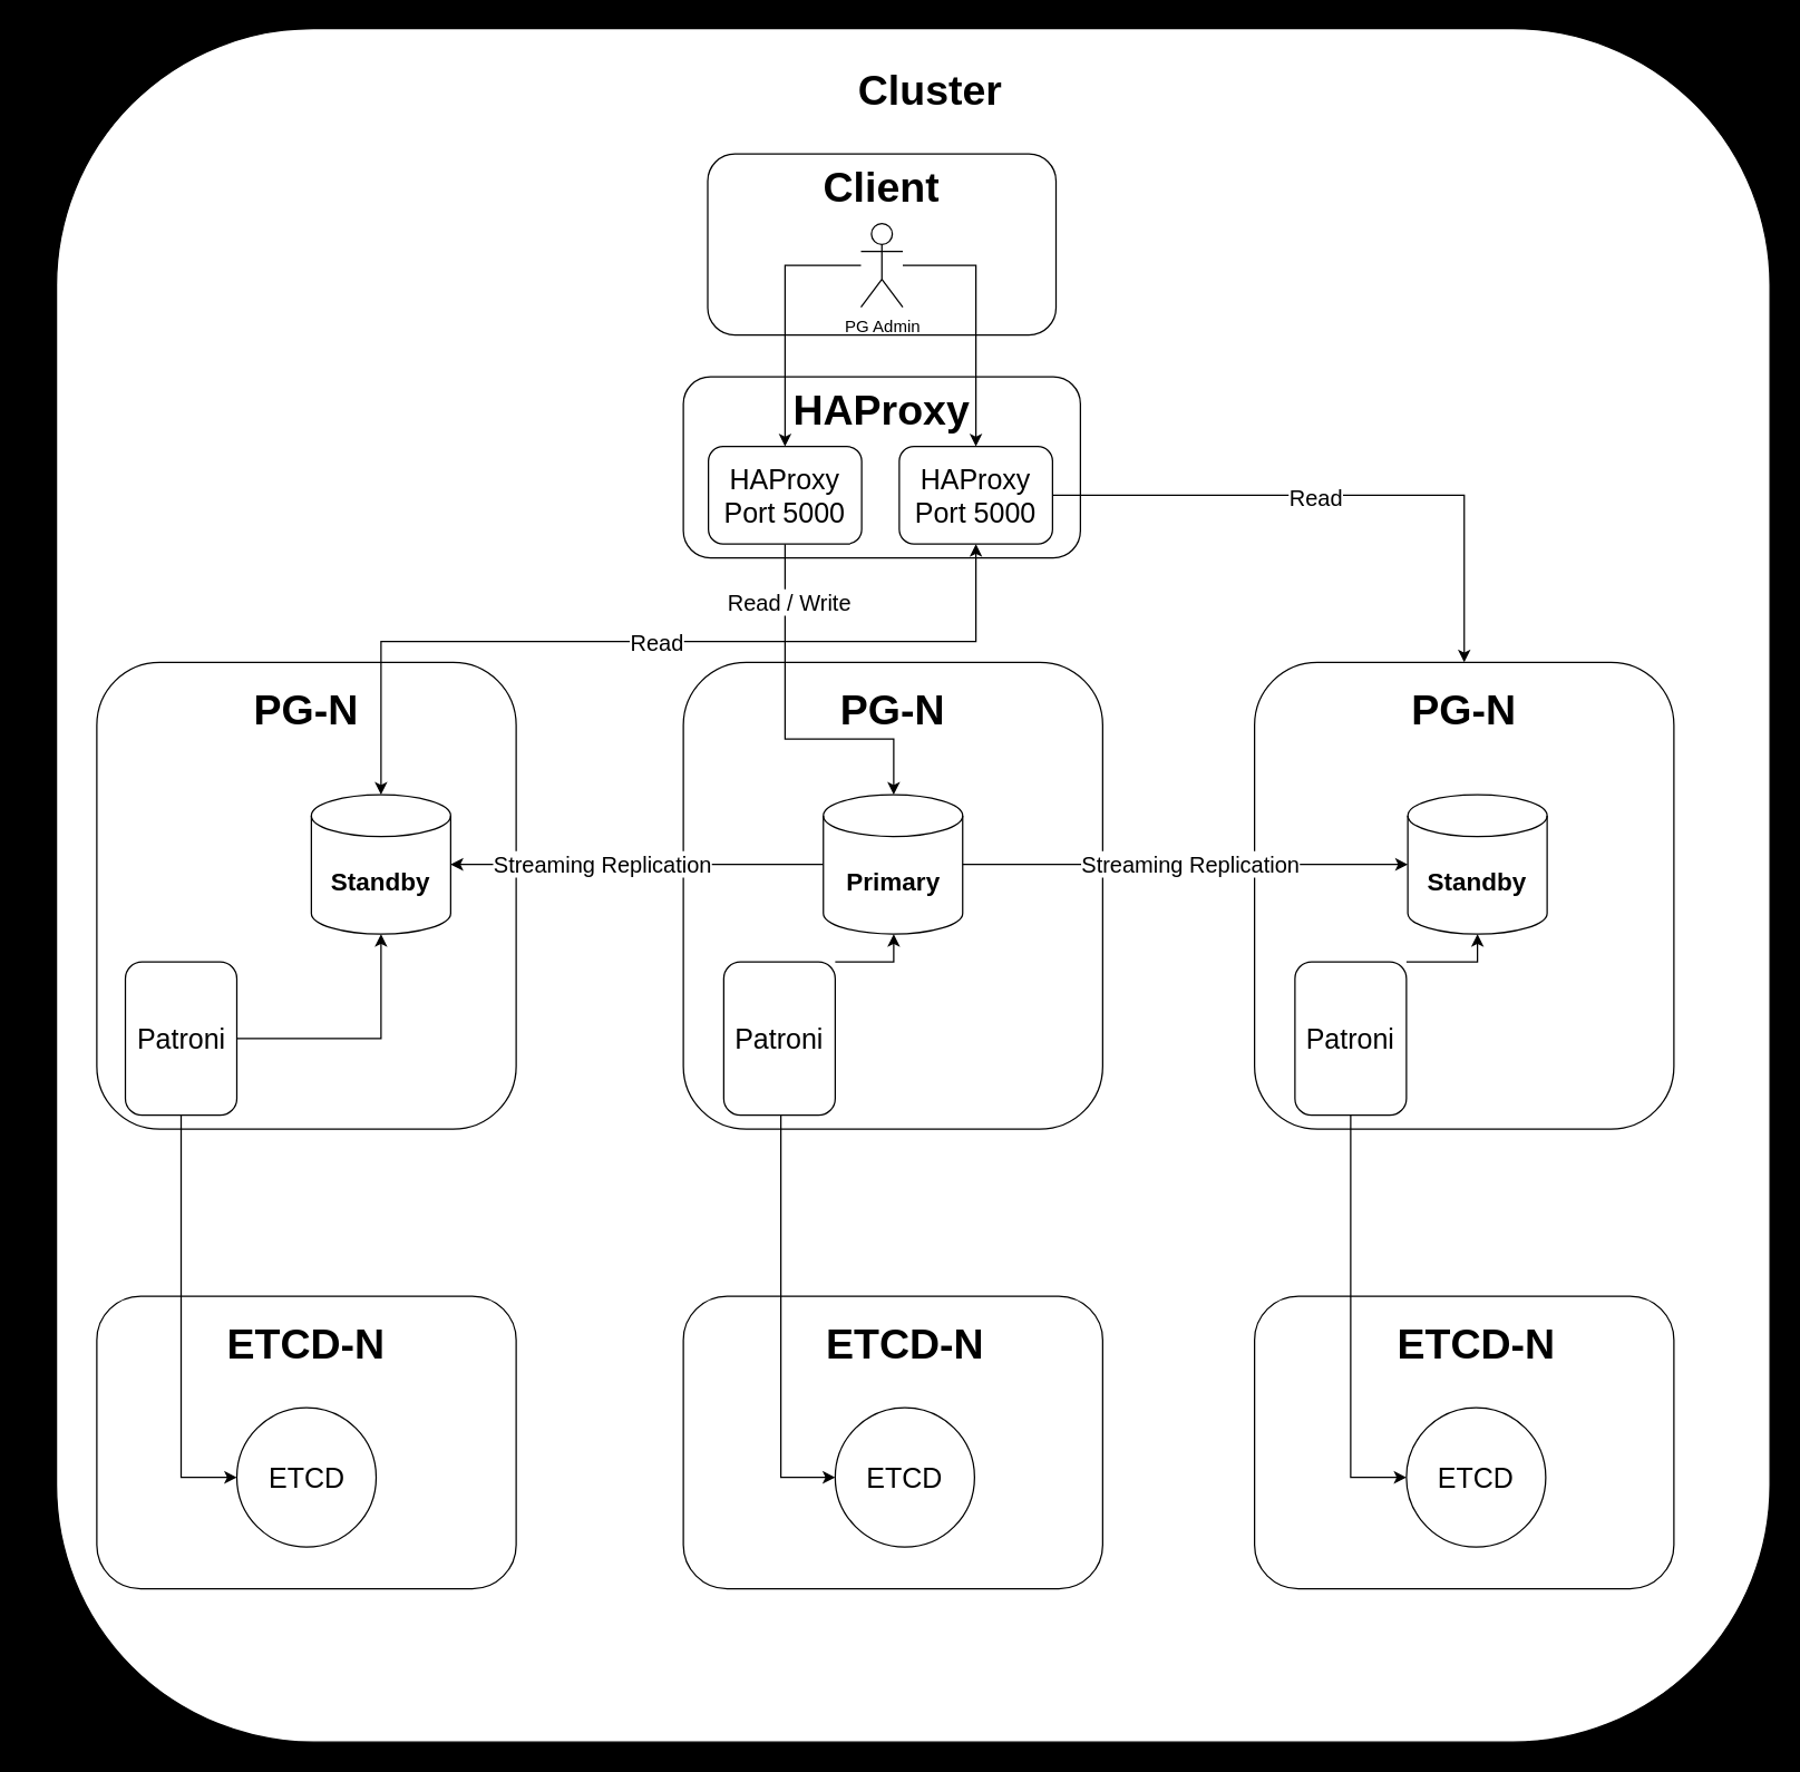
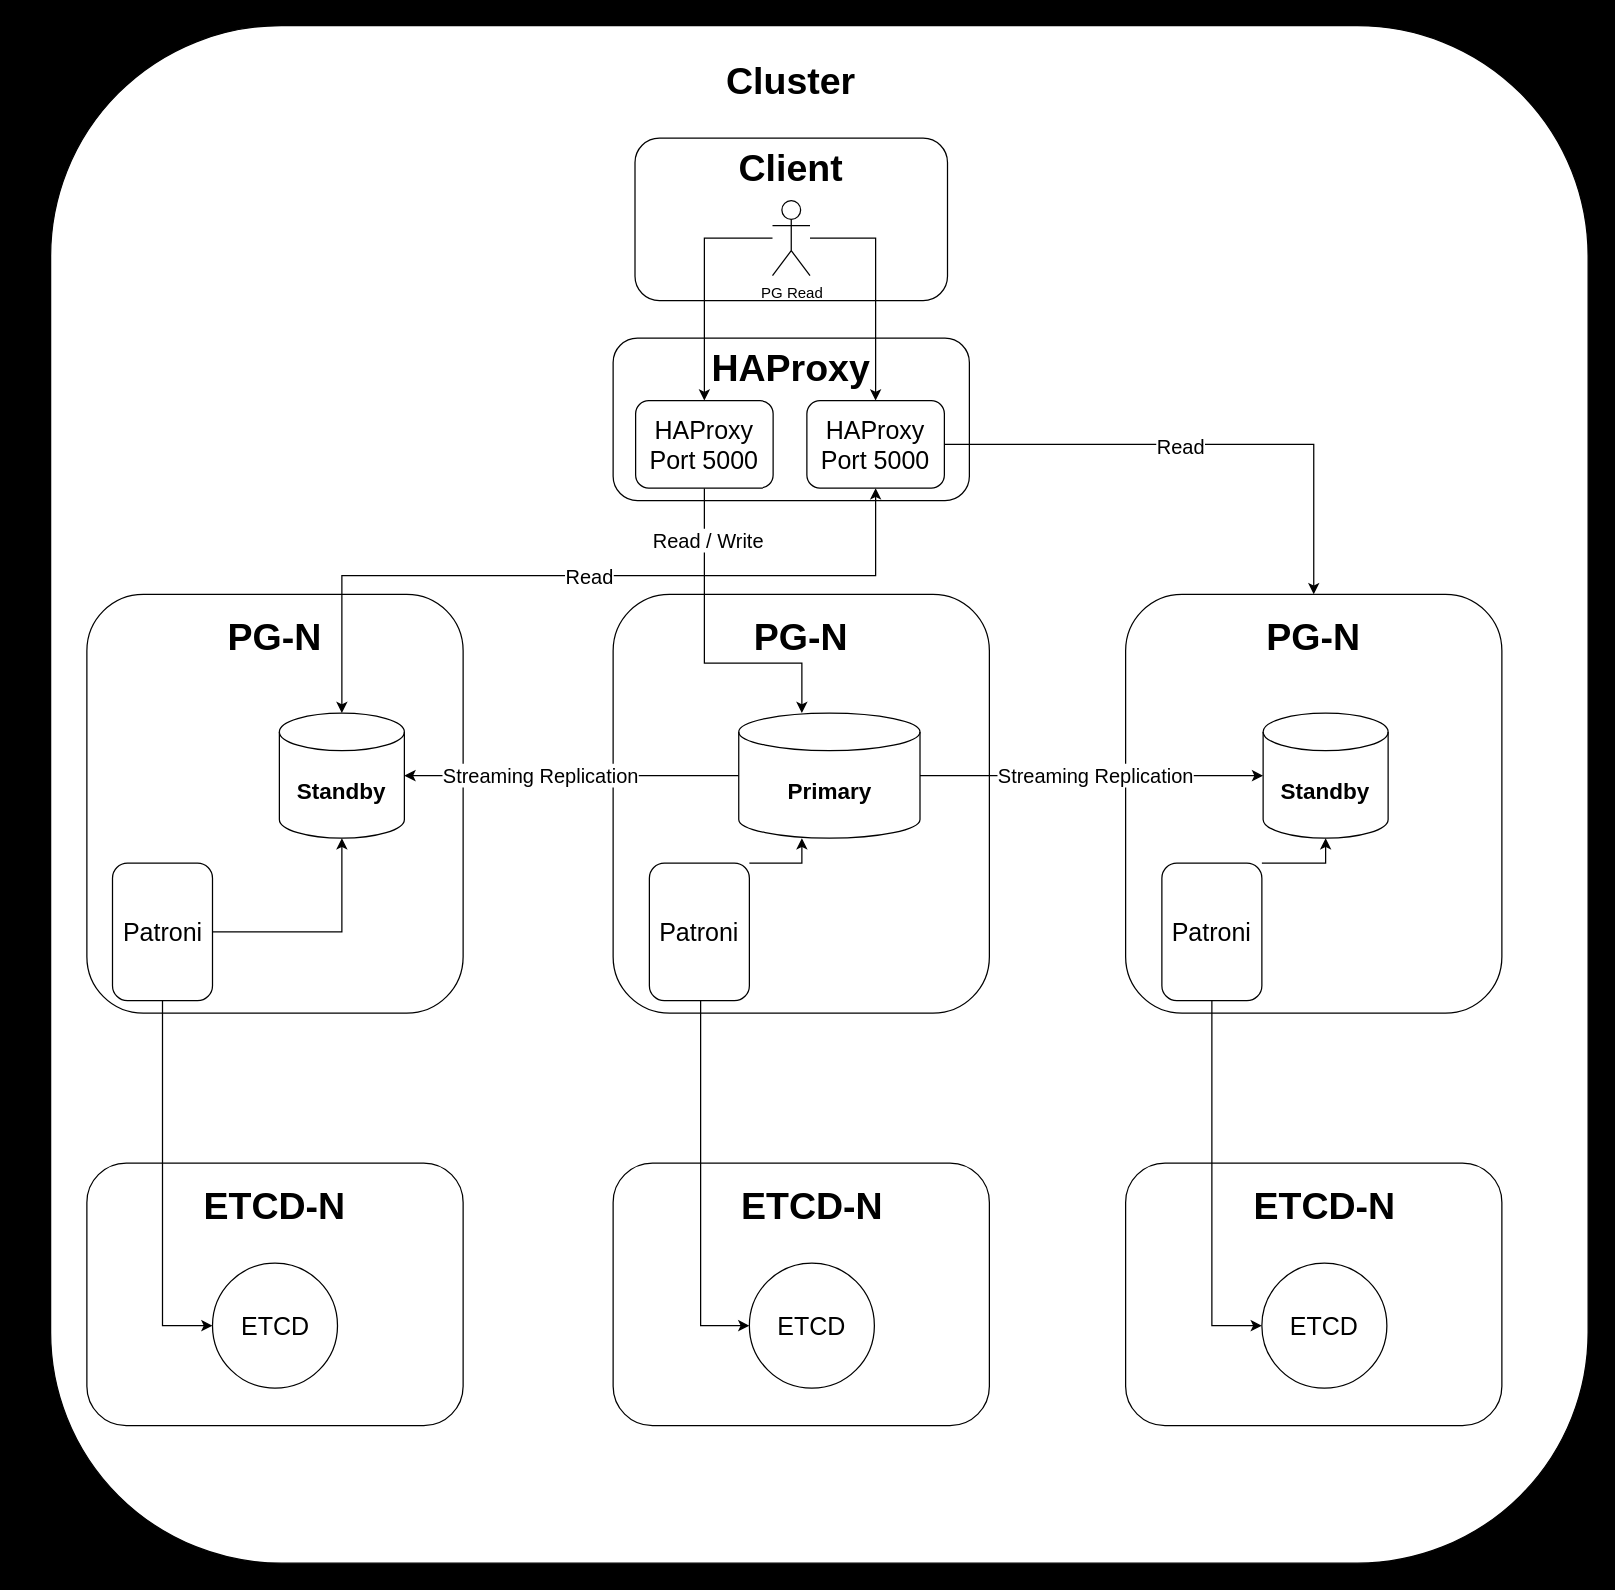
  <mxCell id="0" />
  <mxCell id="1" parent="0" />
  <mxCell id="2" value="" style="rounded=1;whiteSpace=wrap;html=1;strokeColor=default;container=0;" vertex="1" parent="1"><mxGeometry x="40" y="20" width="1230" height="1230" as="geometry" /></mxCell>
  <mxCell id="3" value="" style="edgeStyle=orthogonalEdgeStyle;rounded=0;orthogonalLoop=1;jettySize=auto;html=1;" edge="1" parent="1"><mxGeometry relative="1" as="geometry"><mxPoint x="295" y="109.002" as="sourcePoint" /></mxGeometry></mxCell>
  <mxCell id="4" value="" style="edgeStyle=orthogonalEdgeStyle;rounded=0;orthogonalLoop=1;jettySize=auto;html=1;" edge="1" parent="1"><mxGeometry relative="1" as="geometry"><mxPoint x="20" y="365" as="sourcePoint" /></mxGeometry></mxCell>
  <mxCell id="5" value="" style="edgeStyle=orthogonalEdgeStyle;rounded=0;orthogonalLoop=1;jettySize=auto;html=1;" edge="1" parent="1"><mxGeometry relative="1" as="geometry"><mxPoint x="170" y="365" as="sourcePoint" /></mxGeometry></mxCell>
  <mxCell id="6" value="" style="edgeStyle=orthogonalEdgeStyle;rounded=0;orthogonalLoop=1;jettySize=auto;html=1;" edge="1" parent="1"><mxGeometry relative="1" as="geometry"><mxPoint x="320" y="365" as="sourcePoint" /></mxGeometry></mxCell>
  <mxCell id="7" value="" style="edgeStyle=orthogonalEdgeStyle;rounded=0;orthogonalLoop=1;jettySize=auto;html=1;" edge="1" parent="1"><mxGeometry relative="1" as="geometry"><mxPoint x="720" y="355.8" as="sourcePoint" /></mxGeometry></mxCell>
  <mxCell id="8" value="" style="edgeStyle=orthogonalEdgeStyle;rounded=0;orthogonalLoop=1;jettySize=auto;html=1;" edge="1" parent="1"><mxGeometry relative="1" as="geometry"><mxPoint x="830" y="355.8" as="sourcePoint" /></mxGeometry></mxCell>
  <mxCell id="9" value="" style="edgeStyle=orthogonalEdgeStyle;rounded=0;orthogonalLoop=1;jettySize=auto;html=1;" edge="1" parent="1"><mxGeometry relative="1" as="geometry"><mxPoint x="940" y="355.8" as="sourcePoint" /></mxGeometry></mxCell>
  <mxCell id="10" value="" style="edgeStyle=orthogonalEdgeStyle;rounded=0;orthogonalLoop=1;jettySize=auto;html=1;" edge="1" parent="1"><mxGeometry relative="1" as="geometry"><mxPoint x="1050" y="355.8" as="sourcePoint" /></mxGeometry></mxCell>
  <mxCell id="11" value="" style="edgeStyle=orthogonalEdgeStyle;rounded=0;orthogonalLoop=1;jettySize=auto;html=1;" edge="1" parent="1"><mxGeometry relative="1" as="geometry"><mxPoint x="475" y="109.002" as="sourcePoint" /></mxGeometry></mxCell>
  <mxCell id="12" value="" style="rounded=1;whiteSpace=wrap;html=1;strokeColor=default;container=0;" vertex="1" parent="1"><mxGeometry x="69" y="475" width="301" height="335" as="geometry" /></mxCell>
  <mxCell id="13" value="" style="rounded=1;whiteSpace=wrap;html=1;strokeColor=default;container=0;" vertex="1" parent="1"><mxGeometry x="69" y="930" width="301" height="210" as="geometry" /></mxCell>
  <mxCell id="14" value="" style="rounded=1;whiteSpace=wrap;html=1;strokeColor=default;container=0;" vertex="1" parent="1"><mxGeometry x="490" y="930" width="301" height="210" as="geometry" /></mxCell>
  <mxCell id="15" value="&lt;h2&gt;Standby&lt;/h2&gt;" style="shape=cylinder3;whiteSpace=wrap;html=1;boundedLbl=1;backgroundOutline=1;size=15;" vertex="1" parent="1"><mxGeometry x="223" y="570" width="100" height="100" as="geometry" /></mxCell>
  <mxCell id="16" style="edgeStyle=orthogonalEdgeStyle;rounded=0;orthogonalLoop=1;jettySize=auto;html=1;" edge="1" parent="1" source="18" target="15"><mxGeometry relative="1" as="geometry" /></mxCell>
  <mxCell id="17" style="edgeStyle=orthogonalEdgeStyle;rounded=0;orthogonalLoop=1;jettySize=auto;html=1;entryX=0;entryY=0.5;entryDx=0;entryDy=0;" edge="1" parent="1" source="18" target="21"><mxGeometry relative="1" as="geometry" /></mxCell>
  <mxCell id="18" value="&lt;font style=&quot;font-size: 20px;&quot;&gt;Patroni&lt;/font&gt;" style="rounded=1;whiteSpace=wrap;html=1;" vertex="1" parent="1"><mxGeometry x="89.5" y="690" width="80" height="110" as="geometry" /></mxCell>
  <mxCell id="19" value="&lt;h1 style=&quot;margin-top: 0px;&quot;&gt;&lt;font style=&quot;font-size: 30px;&quot;&gt;PG-N&lt;/font&gt;&lt;/h1&gt;" style="text;html=1;whiteSpace=wrap;overflow=hidden;rounded=0;align=center;" vertex="1" parent="1"><mxGeometry x="109" y="485" width="221" height="60" as="geometry" /></mxCell>
  <mxCell id="20" value="&lt;h1 style=&quot;margin-top: 0px;&quot;&gt;&lt;font style=&quot;font-size: 30px;&quot;&gt;ETCD-N&lt;/font&gt;&lt;/h1&gt;" style="text;html=1;whiteSpace=wrap;overflow=hidden;rounded=0;align=center;" vertex="1" parent="1"><mxGeometry x="109" y="940" width="221" height="60" as="geometry" /></mxCell>
  <mxCell id="21" value="&lt;font style=&quot;font-size: 20px;&quot;&gt;ETCD&lt;/font&gt;" style="ellipse;whiteSpace=wrap;html=1;aspect=fixed;" vertex="1" parent="1"><mxGeometry x="169.5" y="1010" width="100" height="100" as="geometry" /></mxCell>
  <mxCell id="22" value="" style="rounded=1;whiteSpace=wrap;html=1;strokeColor=default;container=0;" vertex="1" parent="1"><mxGeometry x="490" y="475" width="301" height="335" as="geometry" /></mxCell>
  <mxCell id="23" style="edgeStyle=orthogonalEdgeStyle;rounded=0;orthogonalLoop=1;jettySize=auto;html=1;" edge="1" parent="1" source="25" target="15"><mxGeometry relative="1" as="geometry" /></mxCell>
  <mxCell id="24" value="&lt;font style=&quot;font-size: 16px;&quot;&gt;Streaming Replication&lt;/font&gt;" style="edgeLabel;html=1;align=center;verticalAlign=middle;resizable=0;points=[];" connectable="0" vertex="1" parent="23"><mxGeometry x="0.189" y="-1" relative="1" as="geometry"><mxPoint as="offset" /></mxGeometry></mxCell>
- <mxCell id="25" value="&lt;h2&gt;Primary&lt;/h2&gt;" style="shape=cylinder3;whiteSpace=wrap;html=1;boundedLbl=1;backgroundOutline=1;size=15;" vertex="1" parent="1"><mxGeometry x="590.5" y="570" width="100" height="100" as="geometry" /></mxCell>
+ <mxCell id="25" value="&lt;h2&gt;Primary&lt;/h2&gt;" style="shape=cylinder3;whiteSpace=wrap;html=1;boundedLbl=1;backgroundOutline=1;size=15;" vertex="1" parent="1"><mxGeometry x="590.5" y="570" width="145" height="100" as="geometry" /></mxCell>
  <mxCell id="26" value="" style="edgeStyle=orthogonalEdgeStyle;rounded=0;orthogonalLoop=1;jettySize=auto;html=1;" edge="1" parent="1" source="28" target="25"><mxGeometry relative="1" as="geometry"><Array as="points"><mxPoint x="641" y="690" /></Array></mxGeometry></mxCell>
  <mxCell id="27" style="edgeStyle=orthogonalEdgeStyle;rounded=0;orthogonalLoop=1;jettySize=auto;html=1;entryX=0;entryY=0.5;entryDx=0;entryDy=0;" edge="1" parent="1" source="28" target="30"><mxGeometry relative="1" as="geometry"><Array as="points"><mxPoint x="560" y="1060" /></Array></mxGeometry></mxCell>
  <mxCell id="28" value="&lt;font style=&quot;font-size: 20px;&quot;&gt;Patroni&lt;/font&gt;" style="rounded=1;whiteSpace=wrap;html=1;" vertex="1" parent="1"><mxGeometry x="519" y="690" width="80" height="110" as="geometry" /></mxCell>
  <mxCell id="29" value="&lt;h1 style=&quot;margin-top: 0px;&quot;&gt;&lt;font style=&quot;font-size: 30px;&quot;&gt;PG-N&lt;/font&gt;&lt;/h1&gt;" style="text;html=1;whiteSpace=wrap;overflow=hidden;rounded=0;align=center;" vertex="1" parent="1"><mxGeometry x="530" y="485" width="221" height="60" as="geometry" /></mxCell>
  <mxCell id="30" value="&lt;font style=&quot;font-size: 20px;&quot;&gt;ETCD&lt;/font&gt;" style="ellipse;whiteSpace=wrap;html=1;aspect=fixed;" vertex="1" parent="1"><mxGeometry x="599" y="1010" width="100" height="100" as="geometry" /></mxCell>
  <mxCell id="31" value="&lt;h1 style=&quot;margin-top: 0px;&quot;&gt;&lt;font style=&quot;font-size: 30px;&quot;&gt;ETCD-N&lt;/font&gt;&lt;/h1&gt;" style="text;html=1;whiteSpace=wrap;overflow=hidden;rounded=0;align=center;" vertex="1" parent="1"><mxGeometry x="538.5" y="940" width="221" height="60" as="geometry" /></mxCell>
- <mxCell id="32" value="&lt;h1 style=&quot;margin-top: 0px;&quot;&gt;&lt;font style=&quot;font-size: 30px;&quot;&gt;Cluster&lt;/font&gt;&lt;/h1&gt;" style="text;html=1;whiteSpace=wrap;overflow=hidden;rounded=0;align=center;" vertex="1" parent="1"><mxGeometry x="557" y="40" width="221" height="60" as="geometry" /></mxCell>
+ <mxCell id="32" value="&lt;h1 style=&quot;margin-top: 0px;&quot;&gt;&lt;font style=&quot;font-size: 30px;&quot;&gt;Cluster&lt;/font&gt;&lt;/h1&gt;" style="text;html=1;whiteSpace=wrap;overflow=hidden;rounded=0;align=center;" vertex="1" parent="1"><mxGeometry x="522" y="40" width="221" height="60" as="geometry" /></mxCell>
  <mxCell id="33" value="" style="rounded=1;whiteSpace=wrap;html=1;strokeColor=default;container=0;" vertex="1" parent="1"><mxGeometry x="507.5" y="110" width="250" height="130" as="geometry" /></mxCell>
  <mxCell id="34" value="&lt;h1 style=&quot;margin-top: 0px;&quot;&gt;&lt;font style=&quot;font-size: 30px;&quot;&gt;Client&lt;/font&gt;&lt;/h1&gt;" style="text;html=1;whiteSpace=wrap;overflow=hidden;rounded=0;align=center;" vertex="1" parent="1"><mxGeometry x="522" y="110" width="221" height="60" as="geometry" /></mxCell>
- <mxCell id="35" value="PG Admin" style="shape=umlActor;verticalLabelPosition=bottom;verticalAlign=top;html=1;outlineConnect=0;" vertex="1" parent="1"><mxGeometry x="617.5" y="160" width="30" height="60" as="geometry" /></mxCell>
+ <mxCell id="35" value="PG Read" style="shape=umlActor;verticalLabelPosition=bottom;verticalAlign=top;html=1;outlineConnect=0;" vertex="1" parent="1"><mxGeometry x="617.5" y="160" width="30" height="60" as="geometry" /></mxCell>
  <mxCell id="36" value="" style="rounded=1;whiteSpace=wrap;html=1;strokeColor=default;container=0;" vertex="1" parent="1"><mxGeometry x="490" y="270" width="285" height="130" as="geometry" /></mxCell>
  <mxCell id="37" value="&lt;h1 style=&quot;margin-top: 0px;&quot;&gt;&lt;font style=&quot;font-size: 30px;&quot;&gt;HAProxy&lt;/font&gt;&lt;/h1&gt;" style="text;html=1;whiteSpace=wrap;overflow=hidden;rounded=0;align=center;" vertex="1" parent="1"><mxGeometry x="522" y="270" width="221" height="60" as="geometry" /></mxCell>
  <mxCell id="38" style="edgeStyle=orthogonalEdgeStyle;rounded=0;orthogonalLoop=1;jettySize=auto;html=1;startArrow=classic;startFill=1;exitX=0.5;exitY=1;exitDx=0;exitDy=0;" edge="1" parent="1" source="46" target="15"><mxGeometry relative="1" as="geometry"><Array as="points"><mxPoint x="700" y="460" /><mxPoint x="273" y="460" /></Array></mxGeometry></mxCell>
  <mxCell id="39" value="&lt;font style=&quot;font-size: 16px;&quot;&gt;Read&lt;/font&gt;" style="edgeLabel;html=1;align=center;verticalAlign=middle;resizable=0;points=[];" connectable="0" vertex="1" parent="38"><mxGeometry x="0.022" relative="1" as="geometry"><mxPoint x="10" as="offset" /></mxGeometry></mxCell>
  <mxCell id="40" style="edgeStyle=orthogonalEdgeStyle;rounded=0;orthogonalLoop=1;jettySize=auto;html=1;" edge="1" parent="1" source="42" target="25"><mxGeometry relative="1" as="geometry"><Array as="points"><mxPoint x="563" y="530" /><mxPoint x="641" y="530" /></Array></mxGeometry></mxCell>
  <mxCell id="41" value="&lt;font style=&quot;font-size: 16px;&quot;&gt;Read / Write&lt;/font&gt;" style="edgeLabel;html=1;align=center;verticalAlign=middle;resizable=0;points=[];" connectable="0" vertex="1" parent="40"><mxGeometry x="-0.683" y="2" relative="1" as="geometry"><mxPoint as="offset" /></mxGeometry></mxCell>
  <mxCell id="42" value="&lt;font style=&quot;font-size: 20px;&quot;&gt;HAProxy&lt;/font&gt;&lt;div&gt;&lt;font style=&quot;font-size: 20px;&quot;&gt;Port 5000&lt;/font&gt;&lt;/div&gt;" style="rounded=1;whiteSpace=wrap;html=1;" vertex="1" parent="1"><mxGeometry x="508" y="320" width="110" height="70" as="geometry" /></mxCell>
  <mxCell id="43" value="" style="rounded=1;whiteSpace=wrap;html=1;strokeColor=default;container=0;" vertex="1" parent="1"><mxGeometry x="900" y="475" width="301" height="335" as="geometry" /></mxCell>
  <mxCell id="44" style="edgeStyle=orthogonalEdgeStyle;rounded=0;orthogonalLoop=1;jettySize=auto;html=1;" edge="1" parent="1" source="46" target="43"><mxGeometry relative="1" as="geometry" /></mxCell>
  <mxCell id="45" value="&lt;font style=&quot;font-size: 16px;&quot;&gt;Read&lt;/font&gt;" style="edgeLabel;html=1;align=center;verticalAlign=middle;resizable=0;points=[];" connectable="0" vertex="1" parent="44"><mxGeometry x="-0.094" y="-1" relative="1" as="geometry"><mxPoint as="offset" /></mxGeometry></mxCell>
  <mxCell id="46" value="&lt;font style=&quot;font-size: 20px;&quot;&gt;HAProxy&lt;/font&gt;&lt;div&gt;&lt;font style=&quot;font-size: 20px;&quot;&gt;Port 5000&lt;/font&gt;&lt;/div&gt;" style="rounded=1;whiteSpace=wrap;html=1;" vertex="1" parent="1"><mxGeometry x="645" y="320" width="110" height="70" as="geometry" /></mxCell>
  <mxCell id="47" style="edgeStyle=orthogonalEdgeStyle;rounded=0;orthogonalLoop=1;jettySize=auto;html=1;entryX=0.5;entryY=0;entryDx=0;entryDy=0;" edge="1" parent="1" source="35" target="42"><mxGeometry relative="1" as="geometry"><Array as="points"><mxPoint x="563" y="190" /></Array></mxGeometry></mxCell>
  <mxCell id="48" style="edgeStyle=orthogonalEdgeStyle;rounded=0;orthogonalLoop=1;jettySize=auto;html=1;" edge="1" parent="1" source="35" target="46"><mxGeometry relative="1" as="geometry"><Array as="points"><mxPoint x="700" y="190" /></Array></mxGeometry></mxCell>
  <mxCell id="49" value="&lt;h2&gt;Standby&lt;/h2&gt;" style="shape=cylinder3;whiteSpace=wrap;html=1;boundedLbl=1;backgroundOutline=1;size=15;" vertex="1" parent="1"><mxGeometry x="1010" y="570" width="100" height="100" as="geometry" /></mxCell>
  <mxCell id="50" style="edgeStyle=orthogonalEdgeStyle;rounded=0;orthogonalLoop=1;jettySize=auto;html=1;" edge="1" parent="1" source="25" target="49"><mxGeometry relative="1" as="geometry" /></mxCell>
  <mxCell id="51" value="&lt;font style=&quot;font-size: 16px;&quot;&gt;Streaming Replication&lt;/font&gt;" style="edgeLabel;html=1;align=center;verticalAlign=middle;resizable=0;points=[];" connectable="0" vertex="1" parent="50"><mxGeometry x="0.02" y="1" relative="1" as="geometry"><mxPoint as="offset" /></mxGeometry></mxCell>
  <mxCell id="52" value="&lt;h1 style=&quot;margin-top: 0px;&quot;&gt;&lt;font style=&quot;font-size: 30px;&quot;&gt;PG-N&lt;/font&gt;&lt;/h1&gt;" style="text;html=1;whiteSpace=wrap;overflow=hidden;rounded=0;align=center;" vertex="1" parent="1"><mxGeometry x="940" y="485" width="221" height="60" as="geometry" /></mxCell>
  <mxCell id="53" value="" style="rounded=1;whiteSpace=wrap;html=1;strokeColor=default;container=0;" vertex="1" parent="1"><mxGeometry x="900" y="930" width="301" height="210" as="geometry" /></mxCell>
  <mxCell id="54" value="&lt;font style=&quot;font-size: 20px;&quot;&gt;ETCD&lt;/font&gt;" style="ellipse;whiteSpace=wrap;html=1;aspect=fixed;" vertex="1" parent="1"><mxGeometry x="1009" y="1010" width="100" height="100" as="geometry" /></mxCell>
  <mxCell id="55" value="&lt;h1 style=&quot;margin-top: 0px;&quot;&gt;&lt;font style=&quot;font-size: 30px;&quot;&gt;ETCD-N&lt;/font&gt;&lt;/h1&gt;" style="text;html=1;whiteSpace=wrap;overflow=hidden;rounded=0;align=center;" vertex="1" parent="1"><mxGeometry x="948.5" y="940" width="221" height="60" as="geometry" /></mxCell>
  <mxCell id="56" style="edgeStyle=orthogonalEdgeStyle;rounded=0;orthogonalLoop=1;jettySize=auto;html=1;" edge="1" parent="1" source="58" target="49"><mxGeometry relative="1" as="geometry"><Array as="points"><mxPoint x="1060" y="690" /></Array></mxGeometry></mxCell>
  <mxCell id="57" style="edgeStyle=orthogonalEdgeStyle;rounded=0;orthogonalLoop=1;jettySize=auto;html=1;entryX=0;entryY=0.5;entryDx=0;entryDy=0;" edge="1" parent="1" source="58" target="54"><mxGeometry relative="1" as="geometry" /></mxCell>
  <mxCell id="58" value="&lt;font style=&quot;font-size: 20px;&quot;&gt;Patroni&lt;/font&gt;" style="rounded=1;whiteSpace=wrap;html=1;" vertex="1" parent="1"><mxGeometry x="929" y="690" width="80" height="110" as="geometry" /></mxCell>
